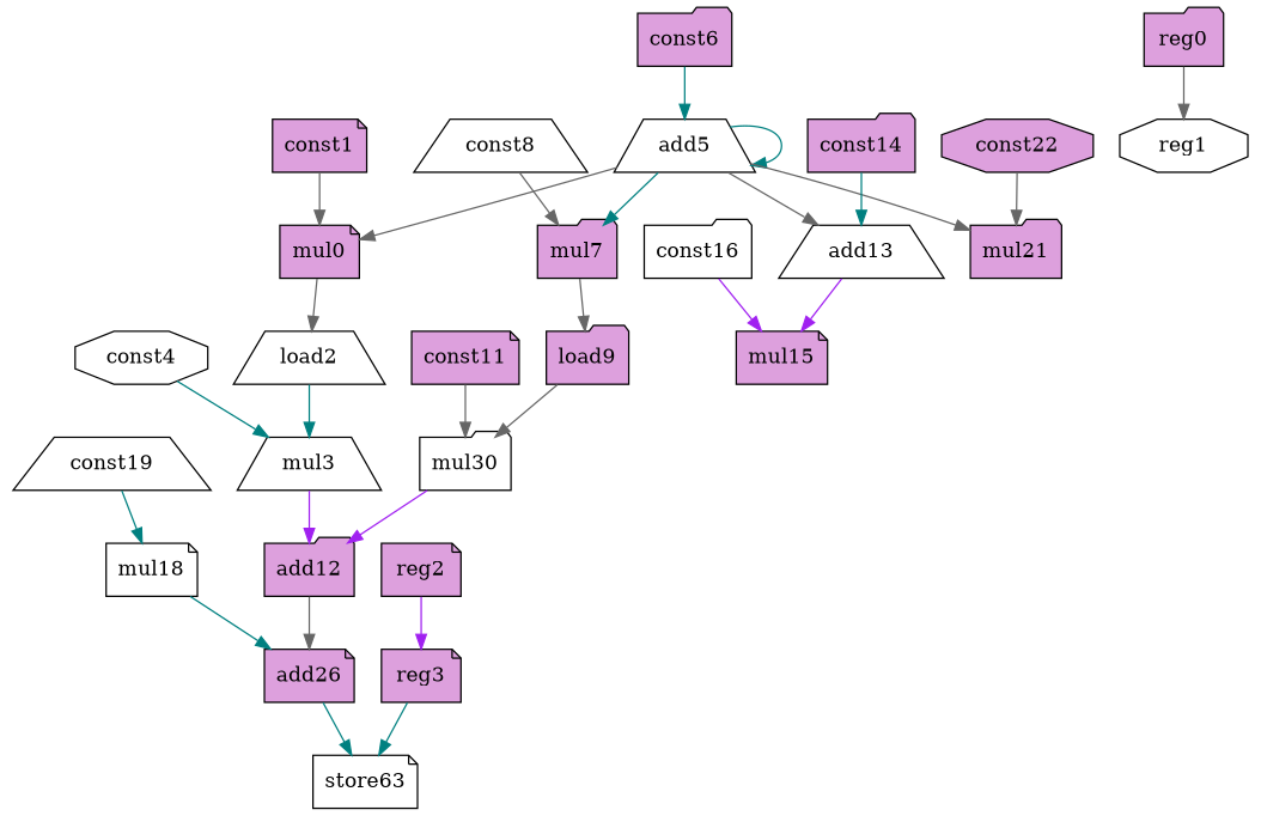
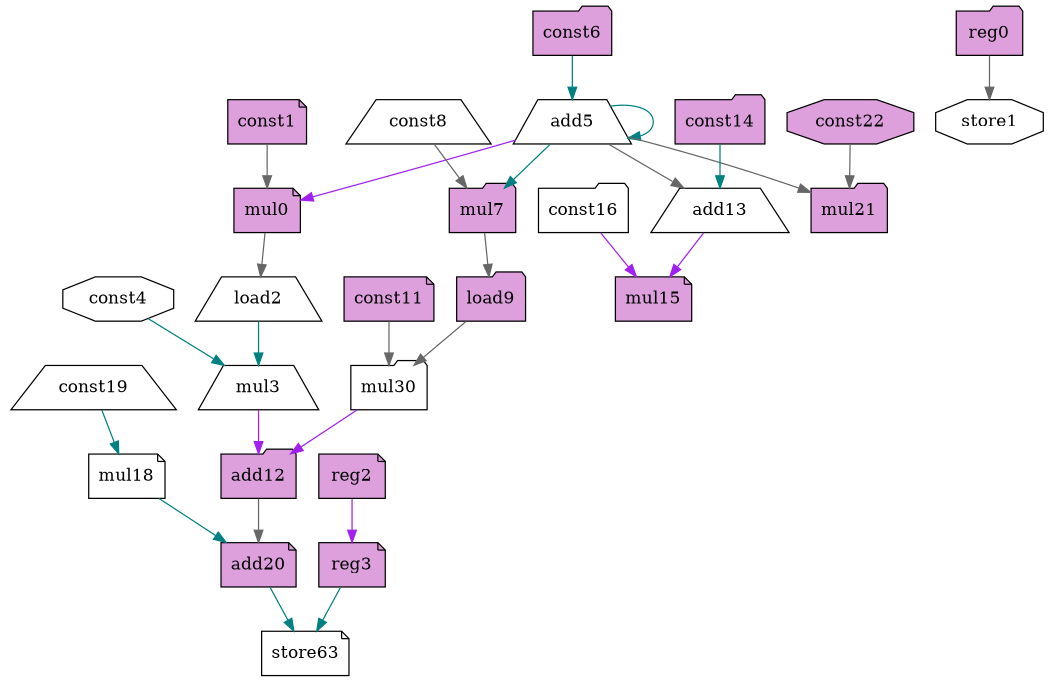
  digraph {
    node [fillcolor=plum opcode=const shape=note style=filled]
    edge [color=gray40 operand=0]
    mul0 [opcode=mul]
    load2 [fillcolor=white opcode=load shape=trapezium]
    mul3 [fillcolor=white opcode=mul shape=trapezium]
    const1
    add12 [opcode=add shape=folder]
-   add20 [opcode=add label=add26]
+   add20 [opcode=add]
    const4 [fillcolor=white shape=octagon]
    add5 [fillcolor=white opcode=add shape=trapezium]
    mul7 [opcode=mul shape=folder]
    add13 [fillcolor=white opcode=add shape=trapezium]
    mul21 [opcode=mul shape=folder]
    load9 [opcode=load shape=folder]
    mul15 [opcode=mul]
    const6 [shape=folder]
    n15 [fillcolor=white label=mul30 opcode=mul shape=folder]
    const8 [fillcolor=white shape=trapezium]
    const11
    n18 [fillcolor=white label=store63 opcode=store]
    const14 [shape=folder]
    const16 [fillcolor=white shape=folder]
    mul18 [fillcolor=white opcode=mul]
    const19 [fillcolor=white shape=trapezium]
    reg0 [shape=folder opcode=""]
-   reg1 [fillcolor=white shape=octagon opcode=""]
+   reg1 [fillcolor=white shape=octagon label=store1 opcode=""]
    const22 [shape=octagon]
    reg2 [opcode=""]
    reg3 [opcode=""]
    mul0 -> load2
    load2 -> mul3 [color=teal]
    mul3 -> add12 [color=purple operand=1]
    const1 -> mul0
    add12 -> add20
    add20 -> n18 [color=teal]
    const4 -> mul3 [color=teal operand=1]
-   add5 -> mul0 [operand=1]
+   add5 -> mul0 [color=purple operand=1]
    add5 -> add5 [color=teal]
    add5 -> mul7 [color=teal operand=1]
    add5 -> add13
    add5 -> mul21 [operand=1]
    mul7 -> load9
    add13 -> mul15 [color=purple operand=1]
    load9 -> n15
    const6 -> add5 [color=teal operand=1]
    n15 -> add12 [color=purple]
    const8 -> mul7
    const11 -> n15 [operand=1]
    const14 -> add13 [color=teal operand=1]
    const16 -> mul15 [color=purple]
    mul18 -> add20 [color=teal operand=1]
    const19 -> mul18 [color=teal operand=1]
    reg0 -> reg1 [operand=""]
    const22 -> mul21
    reg2 -> reg3 [color=purple operand=""]
    reg3 -> n18 [color=teal operand=1]
  }
